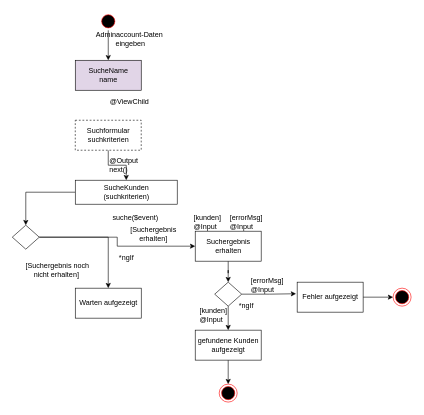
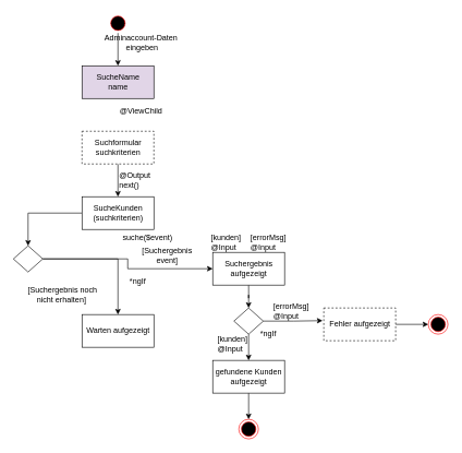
  <mxCell id="0" />
  <mxCell id="1" parent="0" />
  <mxCell id="2" style="edgeStyle=orthogonalEdgeStyle;rounded=0;orthogonalLoop=1;jettySize=auto;html=1;" parent="1" source="3" target="4" edge="1"><mxGeometry relative="1" as="geometry" /></mxCell>
  <mxCell id="3" value="" style="ellipse;html=1;shape=startState;fillColor=#000000;strokeColor=#ff0000;" parent="1" vertex="1"><mxGeometry x="165" y="20" width="30" height="30" as="geometry" /></mxCell>
  <mxCell id="4" value="SucheName&lt;br&gt;name" style="html=1;fillColor=#e1d5e7;" parent="1" vertex="1"><mxGeometry x="125" y="100" width="110" height="50" as="geometry" /></mxCell>
  <mxCell id="5" style="edgeStyle=orthogonalEdgeStyle;rounded=0;orthogonalLoop=1;jettySize=auto;html=1;" parent="1" source="6" target="9" edge="1"><mxGeometry relative="1" as="geometry" /></mxCell>
  <mxCell id="6" value="Suchformular&lt;br&gt;suchkriterien" style="html=1;dashed=1;" parent="1" vertex="1"><mxGeometry x="125" y="200" width="110" height="50" as="geometry" /></mxCell>
  <mxCell id="7" value="@Output&lt;br&gt;next()" style="text;html=1;align=left;verticalAlign=middle;resizable=0;points=[];autosize=1;strokeColor=none;" parent="1" vertex="1"><mxGeometry x="180" y="260" width="60" height="30" as="geometry" /></mxCell>
  <mxCell id="8" style="edgeStyle=orthogonalEdgeStyle;rounded=0;orthogonalLoop=1;jettySize=auto;html=1;" parent="1" source="9" target="13" edge="1"><mxGeometry relative="1" as="geometry" /></mxCell>
- <mxCell id="9" value="SucheKunden&lt;br&gt;(suchkriterien)" style="html=1;" parent="1" vertex="1"><mxGeometry x="125" y="300" width="170" height="40" as="geometry" /></mxCell>
+ <mxCell id="9" value="SucheKunden&lt;br&gt;(suchkriterien)" style="html=1;" parent="1" vertex="1"><mxGeometry x="125" y="300" width="110" height="50" as="geometry" /></mxCell>
  <mxCell id="10" value="suche($event)" style="text;html=1;align=center;verticalAlign=middle;resizable=0;points=[];autosize=1;strokeColor=none;" parent="1" vertex="1"><mxGeometry x="180" y="353" width="90" height="20" as="geometry" /></mxCell>
  <mxCell id="11" style="edgeStyle=orthogonalEdgeStyle;rounded=0;orthogonalLoop=1;jettySize=auto;html=1;" parent="1" source="13" target="14" edge="1"><mxGeometry relative="1" as="geometry" /></mxCell>
  <mxCell id="12" style="edgeStyle=orthogonalEdgeStyle;rounded=0;orthogonalLoop=1;jettySize=auto;html=1;" parent="1" source="13" target="17" edge="1"><mxGeometry relative="1" as="geometry" /></mxCell>
  <mxCell id="13" value="" style="rhombus;whiteSpace=wrap;html=1;" parent="1" vertex="1"><mxGeometry x="20" y="375" width="45" height="40" as="geometry" /></mxCell>
  <mxCell id="14" value="Warten aufgezeigt" style="html=1;" parent="1" vertex="1"><mxGeometry x="125" y="480" width="110" height="50" as="geometry" /></mxCell>
  <mxCell id="15" value="*ngIf" style="text;html=1;align=center;verticalAlign=middle;resizable=0;points=[];autosize=1;strokeColor=none;" parent="1" vertex="1"><mxGeometry x="190" y="420" width="40" height="20" as="geometry" /></mxCell>
  <mxCell id="16" style="edgeStyle=orthogonalEdgeStyle;rounded=0;orthogonalLoop=1;jettySize=auto;html=1;" parent="1" source="17" target="22" edge="1"><mxGeometry relative="1" as="geometry" /></mxCell>
- <mxCell id="17" value="Suchergebnis &lt;br&gt;erhalten" style="html=1;" parent="1" vertex="1"><mxGeometry x="325" y="385" width="110" height="50" as="geometry" /></mxCell>
+ <mxCell id="17" value="Suchergebnis &lt;br&gt;aufgezeigt" style="html=1;" parent="1" vertex="1"><mxGeometry x="325" y="385" width="110" height="50" as="geometry" /></mxCell>
  <mxCell id="18" value="[kunden]&lt;br&gt;&lt;div style=&quot;text-align: left&quot;&gt;&lt;span&gt;@Input&lt;/span&gt;&lt;/div&gt;" style="text;html=1;align=center;verticalAlign=middle;resizable=0;points=[];autosize=1;strokeColor=none;" parent="1" vertex="1"><mxGeometry x="315" y="355" width="60" height="30" as="geometry" /></mxCell>
  <mxCell id="19" value="[errorMsg]&lt;br&gt;&lt;div style=&quot;text-align: left&quot;&gt;&lt;span&gt;@Input&lt;/span&gt;&lt;/div&gt;" style="text;html=1;align=center;verticalAlign=middle;resizable=0;points=[];autosize=1;strokeColor=none;" parent="1" vertex="1"><mxGeometry x="375" y="355" width="70" height="30" as="geometry" /></mxCell>
  <mxCell id="20" style="edgeStyle=orthogonalEdgeStyle;rounded=0;orthogonalLoop=1;jettySize=auto;html=1;" parent="1" source="22" target="24" edge="1"><mxGeometry relative="1" as="geometry" /></mxCell>
  <mxCell id="21" style="edgeStyle=orthogonalEdgeStyle;rounded=0;orthogonalLoop=1;jettySize=auto;html=1;entryX=-0.017;entryY=0.386;entryDx=0;entryDy=0;entryPerimeter=0;" parent="1" source="22" target="29" edge="1"><mxGeometry relative="1" as="geometry" /></mxCell>
  <mxCell id="22" value="" style="rhombus;whiteSpace=wrap;html=1;" parent="1" vertex="1"><mxGeometry x="357.5" y="470" width="45" height="40" as="geometry" /></mxCell>
  <mxCell id="23" style="edgeStyle=orthogonalEdgeStyle;rounded=0;orthogonalLoop=1;jettySize=auto;html=1;" parent="1" source="24" target="34" edge="1"><mxGeometry relative="1" as="geometry" /></mxCell>
  <mxCell id="24" value="gefundene Kunden &lt;br&gt;aufgezeigt" style="html=1;" parent="1" vertex="1"><mxGeometry x="325" y="550" width="110" height="50" as="geometry" /></mxCell>
  <mxCell id="25" value="Adminaccount-Daten&lt;br&gt;&amp;nbsp;eingeben" style="text;html=1;align=center;verticalAlign=middle;resizable=0;points=[];autosize=1;strokeColor=none;" parent="1" vertex="1"><mxGeometry x="150" y="50" width="130" height="30" as="geometry" /></mxCell>
  <mxCell id="26" value="@ViewChild" style="text;html=1;align=center;verticalAlign=middle;resizable=0;points=[];autosize=1;strokeColor=none;" parent="1" vertex="1"><mxGeometry x="175" y="160" width="80" height="20" as="geometry" /></mxCell>
  <mxCell id="27" value="[kunden]&lt;br&gt;&lt;div style=&quot;text-align: left&quot;&gt;&lt;span&gt;@Input&lt;/span&gt;&lt;/div&gt;" style="text;html=1;align=center;verticalAlign=middle;resizable=0;points=[];autosize=1;strokeColor=none;" parent="1" vertex="1"><mxGeometry x="325" y="510" width="60" height="30" as="geometry" /></mxCell>
  <mxCell id="28" style="edgeStyle=orthogonalEdgeStyle;rounded=0;orthogonalLoop=1;jettySize=auto;html=1;" parent="1" source="29" target="35" edge="1"><mxGeometry relative="1" as="geometry" /></mxCell>
- <mxCell id="29" value="Fehler aufgezeigt" style="html=1;" parent="1" vertex="1"><mxGeometry x="495" y="470" width="110" height="50" as="geometry" /></mxCell>
+ <mxCell id="29" value="Fehler aufgezeigt" style="html=1;dashed=1;" parent="1" vertex="1"><mxGeometry x="495" y="470" width="110" height="50" as="geometry" /></mxCell>
  <mxCell id="30" value="[errorMsg]&lt;br&gt;&lt;div style=&quot;text-align: left&quot;&gt;&lt;span&gt;@Input&lt;/span&gt;&lt;/div&gt;" style="text;html=1;align=center;verticalAlign=middle;resizable=0;points=[];autosize=1;strokeColor=none;" parent="1" vertex="1"><mxGeometry x="410" y="460" width="70" height="30" as="geometry" /></mxCell>
  <mxCell id="31" value="*ngIf" style="text;html=1;align=center;verticalAlign=middle;resizable=0;points=[];autosize=1;strokeColor=none;" parent="1" vertex="1"><mxGeometry x="390" y="500" width="40" height="20" as="geometry" /></mxCell>
  <mxCell id="32" value="[Suchergebnis noch &lt;br&gt;nicht erhalten]&amp;nbsp;" style="text;html=1;align=center;verticalAlign=middle;resizable=0;points=[];autosize=1;strokeColor=none;" parent="1" vertex="1"><mxGeometry x="35" y="435" width="120" height="30" as="geometry" /></mxCell>
- <mxCell id="33" value="[Suchergebnis &lt;br&gt;erhalten]" style="text;html=1;align=center;verticalAlign=middle;resizable=0;points=[];autosize=1;strokeColor=none;" parent="1" vertex="1"><mxGeometry x="209.5" y="375" width="90" height="30" as="geometry" /></mxCell>
+ <mxCell id="33" value="[Suchergebnis &lt;br&gt;event]" style="text;html=1;align=center;verticalAlign=middle;resizable=0;points=[];autosize=1;strokeColor=none;" parent="1" vertex="1"><mxGeometry x="209.5" y="375" width="90" height="30" as="geometry" /></mxCell>
  <mxCell id="34" value="" style="ellipse;html=1;shape=endState;fillColor=#000000;strokeColor=#ff0000;" parent="1" vertex="1"><mxGeometry x="365" y="640" width="30" height="30" as="geometry" /></mxCell>
  <mxCell id="35" value="" style="ellipse;html=1;shape=endState;fillColor=#000000;strokeColor=#ff0000;" parent="1" vertex="1"><mxGeometry x="655" y="480" width="30" height="30" as="geometry" /></mxCell>
